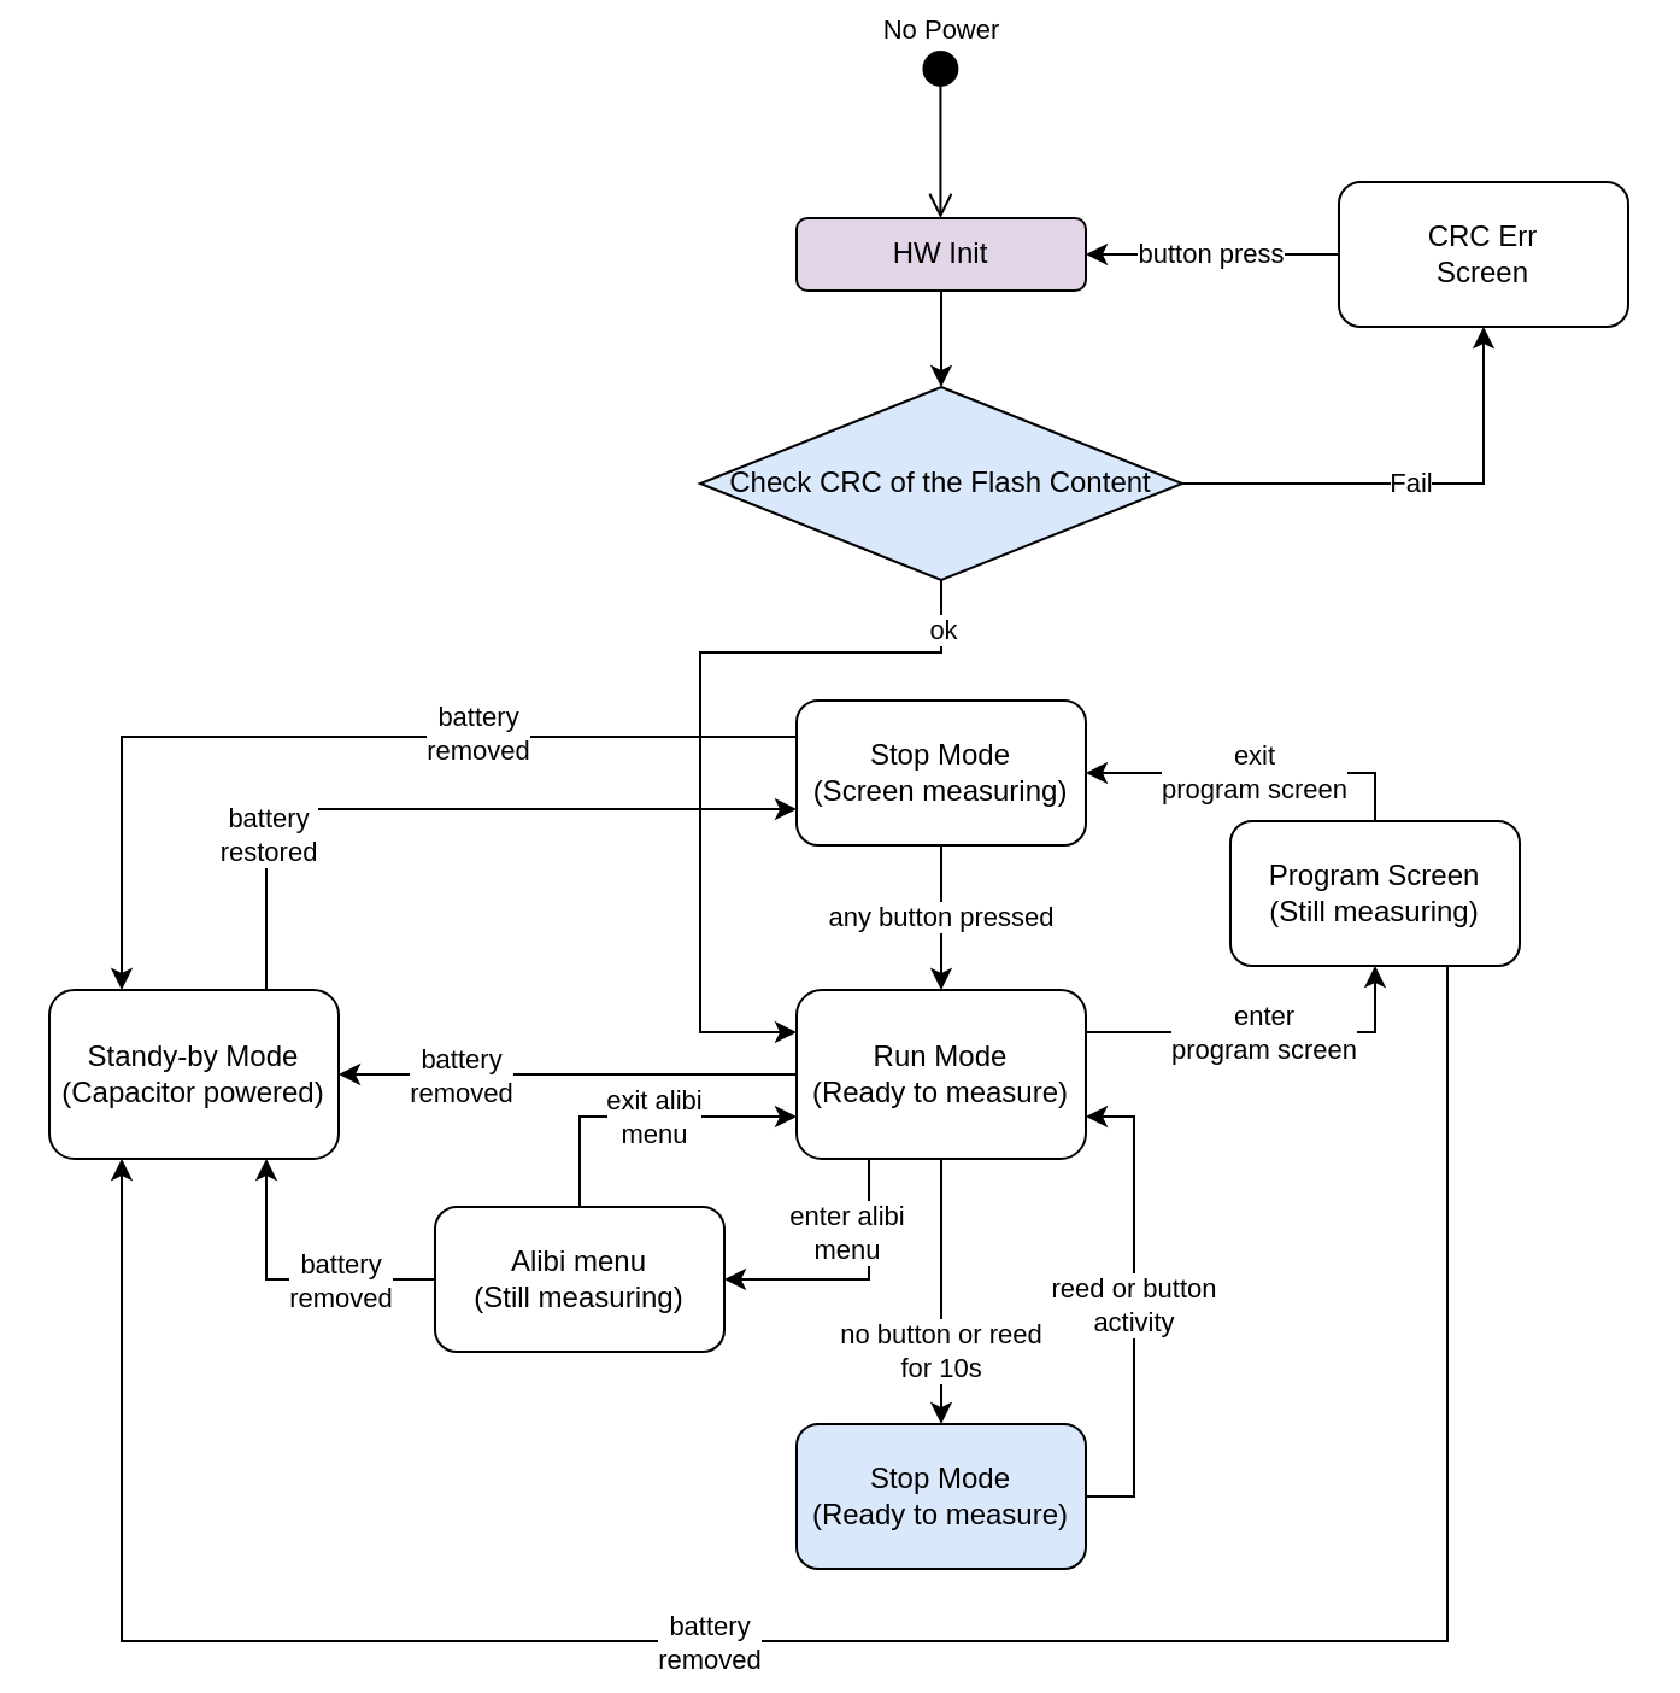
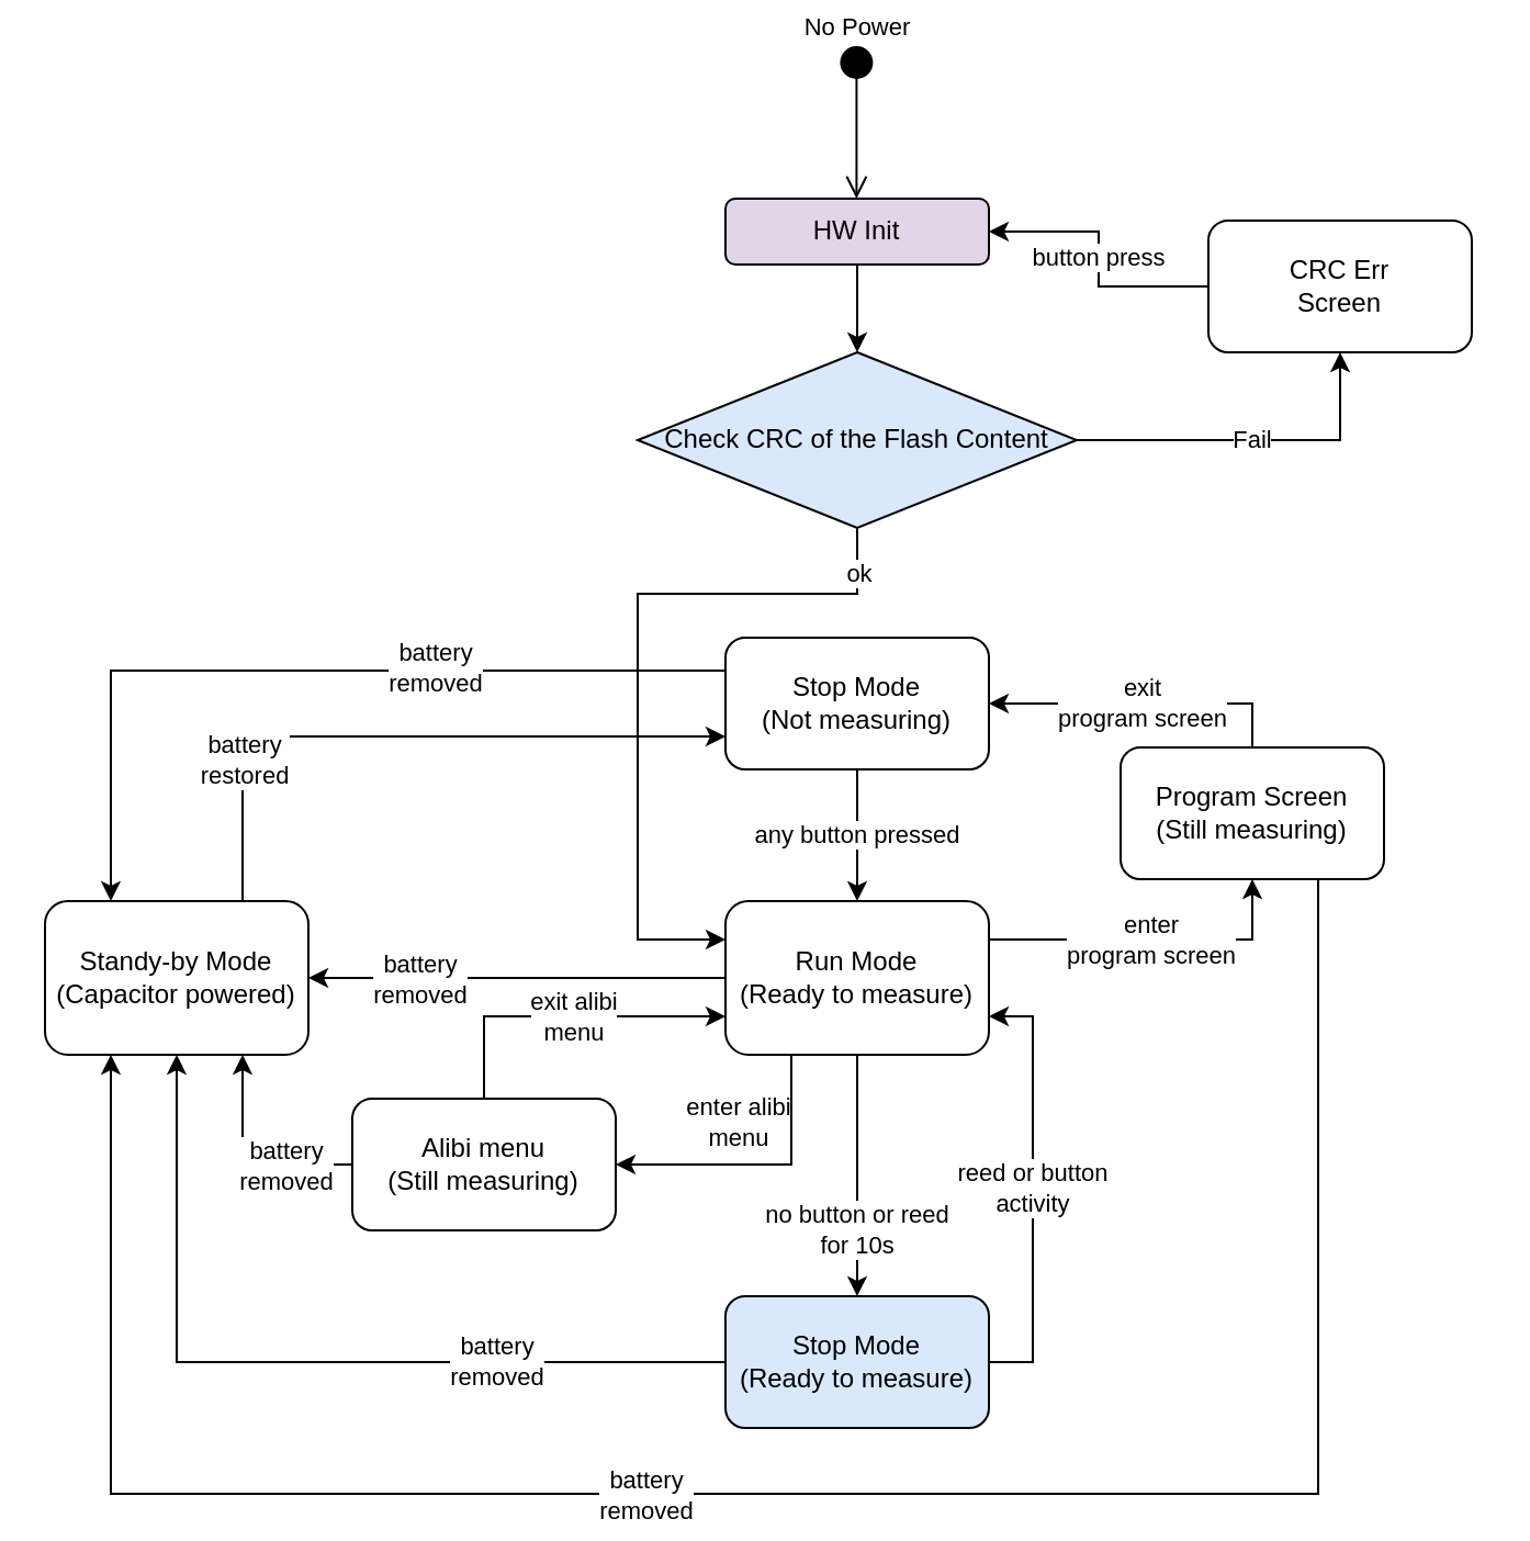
  <mxCell id="0" />
  <mxCell id="1" parent="0" />
  <mxCell id="2" style="edgeStyle=orthogonalEdgeStyle;rounded=0;orthogonalLoop=1;jettySize=auto;html=1;entryX=0.5;entryY=0;entryDx=0;entryDy=0;" parent="1" source="3" target="7" edge="1"><mxGeometry relative="1" as="geometry" /></mxCell>
  <mxCell id="3" value="HW Init" style="rounded=1;whiteSpace=wrap;html=1;fillColor=#e1d5e7;" parent="1" vertex="1"><mxGeometry x="330" y="90" width="120" height="30" as="geometry" /></mxCell>
  <mxCell id="4" value="Fail" style="edgeStyle=orthogonalEdgeStyle;rounded=0;orthogonalLoop=1;jettySize=auto;html=1;exitX=1;exitY=0.5;exitDx=0;exitDy=0;entryX=0.5;entryY=1;entryDx=0;entryDy=0;" parent="1" source="7" target="11" edge="1"><mxGeometry relative="1" as="geometry" /></mxCell>
  <mxCell id="5" style="edgeStyle=orthogonalEdgeStyle;rounded=0;orthogonalLoop=1;jettySize=auto;html=1;exitX=0.5;exitY=1;exitDx=0;exitDy=0;entryX=0;entryY=0.25;entryDx=0;entryDy=0;" edge="1" parent="1" source="7" target="22"><mxGeometry relative="1" as="geometry"><Array as="points"><mxPoint x="390" y="270" /><mxPoint x="290" y="270" /><mxPoint x="290" y="428" /></Array></mxGeometry></mxCell>
  <mxCell id="6" value="ok" style="edgeLabel;html=1;align=center;verticalAlign=middle;resizable=0;points=[];" vertex="1" connectable="0" parent="5"><mxGeometry x="-0.533" relative="1" as="geometry"><mxPoint x="46" y="-10" as="offset" /></mxGeometry></mxCell>
  <mxCell id="7" value="Check CRC of the Flash Content" style="rhombus;whiteSpace=wrap;html=1;fillColor=#dae8fc;" parent="1" vertex="1"><mxGeometry x="290" y="160" width="200" height="80" as="geometry" /></mxCell>
  <mxCell id="8" value="" style="html=1;verticalAlign=bottom;startArrow=circle;startFill=1;endArrow=open;startSize=6;endSize=8;rounded=0;" parent="1" edge="1"><mxGeometry width="80" relative="1" as="geometry"><mxPoint x="389.71" y="20" as="sourcePoint" /><mxPoint x="389.71" y="90" as="targetPoint" /></mxGeometry></mxCell>
  <mxCell id="9" value="No Power" style="edgeLabel;html=1;align=center;verticalAlign=middle;resizable=0;points=[];" parent="8" vertex="1" connectable="0"><mxGeometry x="-0.841" y="-2" relative="1" as="geometry"><mxPoint x="2" y="-15" as="offset" /></mxGeometry></mxCell>
  <mxCell id="10" value="button press&lt;br&gt;" style="edgeStyle=orthogonalEdgeStyle;rounded=0;orthogonalLoop=1;jettySize=auto;html=1;entryX=1;entryY=0.5;entryDx=0;entryDy=0;" parent="1" source="11" target="3" edge="1"><mxGeometry relative="1" as="geometry" /></mxCell>
- <mxCell id="11" value="CRC Err&lt;br&gt;Screen" style="rounded=1;whiteSpace=wrap;html=1;" parent="1" vertex="1"><mxGeometry x="555" y="75" width="120" height="60" as="geometry" /></mxCell>
+ <mxCell id="11" value="CRC Err&lt;br&gt;Screen" style="rounded=1;whiteSpace=wrap;html=1;" parent="1" vertex="1"><mxGeometry x="550" y="100" width="120" height="60" as="geometry" /></mxCell>
  <mxCell id="12" value="any button pressed" style="edgeStyle=orthogonalEdgeStyle;rounded=0;orthogonalLoop=1;jettySize=auto;html=1;exitX=0.5;exitY=1;exitDx=0;exitDy=0;entryX=0.5;entryY=0;entryDx=0;entryDy=0;" parent="1" source="15" target="22" edge="1"><mxGeometry relative="1" as="geometry" /></mxCell>
  <mxCell id="13" style="edgeStyle=orthogonalEdgeStyle;rounded=0;orthogonalLoop=1;jettySize=auto;html=1;exitX=0;exitY=0.25;exitDx=0;exitDy=0;entryX=0.25;entryY=0;entryDx=0;entryDy=0;" edge="1" parent="1" source="15" target="37"><mxGeometry relative="1" as="geometry" /></mxCell>
  <mxCell id="14" value="battery&lt;br&gt;removed" style="edgeLabel;html=1;align=center;verticalAlign=middle;resizable=0;points=[];" vertex="1" connectable="0" parent="13"><mxGeometry x="-0.308" y="-2" relative="1" as="geometry"><mxPoint as="offset" /></mxGeometry></mxCell>
- <mxCell id="15" value="Stop Mode&lt;br&gt;(Screen measuring)" style="rounded=1;whiteSpace=wrap;html=1;" parent="1" vertex="1"><mxGeometry x="330" y="290" width="120" height="60" as="geometry" /></mxCell>
+ <mxCell id="15" value="Stop Mode&lt;br&gt;(Not measuring)" style="rounded=1;whiteSpace=wrap;html=1;" parent="1" vertex="1"><mxGeometry x="330" y="290" width="120" height="60" as="geometry" /></mxCell>
  <mxCell id="16" value="no button or reed&lt;br&gt;for 10s" style="edgeStyle=orthogonalEdgeStyle;rounded=0;orthogonalLoop=1;jettySize=auto;html=1;exitX=0.5;exitY=1;exitDx=0;exitDy=0;entryX=0.5;entryY=0;entryDx=0;entryDy=0;" parent="1" source="22" target="25" edge="1"><mxGeometry x="0.455" relative="1" as="geometry"><mxPoint as="offset" /></mxGeometry></mxCell>
  <mxCell id="17" value="enter&lt;br&gt;program screen" style="edgeStyle=orthogonalEdgeStyle;rounded=0;orthogonalLoop=1;jettySize=auto;html=1;exitX=1;exitY=0.25;exitDx=0;exitDy=0;entryX=0.5;entryY=1;entryDx=0;entryDy=0;" parent="1" source="22" target="29" edge="1"><mxGeometry relative="1" as="geometry" /></mxCell>
  <mxCell id="18" style="edgeStyle=orthogonalEdgeStyle;rounded=0;orthogonalLoop=1;jettySize=auto;html=1;" edge="1" parent="1" source="22" target="37"><mxGeometry relative="1" as="geometry" /></mxCell>
  <mxCell id="19" value="battery&lt;br&gt;removed" style="edgeLabel;html=1;align=center;verticalAlign=middle;resizable=0;points=[];" vertex="1" connectable="0" parent="18"><mxGeometry x="0.351" y="-2" relative="1" as="geometry"><mxPoint x="-12" y="2" as="offset" /></mxGeometry></mxCell>
  <mxCell id="20" style="edgeStyle=orthogonalEdgeStyle;rounded=0;orthogonalLoop=1;jettySize=auto;html=1;exitX=0.25;exitY=1;exitDx=0;exitDy=0;entryX=1;entryY=0.5;entryDx=0;entryDy=0;" edge="1" parent="1" source="22" target="34"><mxGeometry relative="1" as="geometry" /></mxCell>
  <mxCell id="21" value="enter alibi&lt;br&gt;menu" style="edgeLabel;html=1;align=center;verticalAlign=middle;resizable=0;points=[];" vertex="1" connectable="0" parent="20"><mxGeometry x="0.576" y="-1" relative="1" as="geometry"><mxPoint x="27" y="-19" as="offset" /></mxGeometry></mxCell>
  <mxCell id="22" value="Run Mode&lt;br&gt;(Ready to measure)" style="rounded=1;whiteSpace=wrap;html=1;" parent="1" vertex="1"><mxGeometry x="330" y="410" width="120" height="70" as="geometry" /></mxCell>
  <mxCell id="23" value="reed or button&lt;br&gt;activity" style="edgeStyle=orthogonalEdgeStyle;rounded=0;orthogonalLoop=1;jettySize=auto;html=1;exitX=1;exitY=0.5;exitDx=0;exitDy=0;entryX=1;entryY=0.75;entryDx=0;entryDy=0;" parent="1" source="25" target="22" edge="1"><mxGeometry relative="1" as="geometry" /></mxCell>
+ <mxCell id="24" value="battery&lt;br&gt;removed" style="edgeStyle=orthogonalEdgeStyle;rounded=0;orthogonalLoop=1;jettySize=auto;html=1;exitX=0;exitY=0.5;exitDx=0;exitDy=0;entryX=0.5;entryY=1;entryDx=0;entryDy=0;" edge="1" parent="1" source="25" target="37"><mxGeometry x="-0.467" relative="1" as="geometry"><Array as="points"><mxPoint x="80" y="620" /></Array><mxPoint as="offset" /></mxGeometry></mxCell>
  <mxCell id="25" value="Stop Mode&lt;br&gt;(Ready to measure)" style="rounded=1;whiteSpace=wrap;html=1;fillColor=#dae8fc;" parent="1" vertex="1"><mxGeometry x="330" y="590" width="120" height="60" as="geometry" /></mxCell>
  <mxCell id="26" value="exit&lt;br&gt;program screen" style="edgeStyle=orthogonalEdgeStyle;rounded=0;orthogonalLoop=1;jettySize=auto;html=1;exitX=0.5;exitY=0;exitDx=0;exitDy=0;entryX=1;entryY=0.5;entryDx=0;entryDy=0;" parent="1" source="29" target="15" edge="1"><mxGeometry relative="1" as="geometry" /></mxCell>
  <mxCell id="27" style="edgeStyle=orthogonalEdgeStyle;rounded=0;orthogonalLoop=1;jettySize=auto;html=1;exitX=0.75;exitY=1;exitDx=0;exitDy=0;entryX=0.25;entryY=1;entryDx=0;entryDy=0;" edge="1" parent="1" source="29" target="37"><mxGeometry relative="1" as="geometry"><Array as="points"><mxPoint x="600" y="680" /><mxPoint x="50" y="680" /></Array></mxGeometry></mxCell>
  <mxCell id="28" value="battery&lt;br&gt;removed" style="edgeLabel;html=1;align=center;verticalAlign=middle;resizable=0;points=[];" vertex="1" connectable="0" parent="27"><mxGeometry x="0.14" relative="1" as="geometry"><mxPoint as="offset" /></mxGeometry></mxCell>
  <mxCell id="29" value="Program Screen&lt;br&gt;(Still measuring)" style="rounded=1;whiteSpace=wrap;html=1;" parent="1" vertex="1"><mxGeometry x="510" y="340" width="120" height="60" as="geometry" /></mxCell>
  <mxCell id="30" style="edgeStyle=orthogonalEdgeStyle;rounded=0;orthogonalLoop=1;jettySize=auto;html=1;exitX=0;exitY=0.5;exitDx=0;exitDy=0;entryX=0.75;entryY=1;entryDx=0;entryDy=0;" edge="1" parent="1" source="34" target="37"><mxGeometry relative="1" as="geometry" /></mxCell>
  <mxCell id="31" value="battery&lt;br&gt;removed" style="edgeLabel;html=1;align=center;verticalAlign=middle;resizable=0;points=[];" vertex="1" connectable="0" parent="30"><mxGeometry x="-0.043" y="-3" relative="1" as="geometry"><mxPoint x="17" y="3" as="offset" /></mxGeometry></mxCell>
  <mxCell id="32" style="edgeStyle=orthogonalEdgeStyle;rounded=0;orthogonalLoop=1;jettySize=auto;html=1;exitX=0.5;exitY=0;exitDx=0;exitDy=0;entryX=0;entryY=0.75;entryDx=0;entryDy=0;" edge="1" parent="1" source="34" target="22"><mxGeometry relative="1" as="geometry" /></mxCell>
  <mxCell id="33" value="exit alibi&lt;br&gt;menu" style="edgeLabel;html=1;align=center;verticalAlign=middle;resizable=0;points=[];" vertex="1" connectable="0" parent="32"><mxGeometry x="0.059" relative="1" as="geometry"><mxPoint as="offset" /></mxGeometry></mxCell>
- <mxCell id="34" value="Alibi menu&lt;br&gt;(Still measuring)" style="rounded=1;whiteSpace=wrap;html=1;" parent="1" vertex="1"><mxGeometry x="180" y="500" width="120" height="60" as="geometry" /></mxCell>
+ <mxCell id="34" value="Alibi menu&lt;br&gt;(Still measuring)" style="rounded=1;whiteSpace=wrap;html=1;" parent="1" vertex="1"><mxGeometry x="160" y="500" width="120" height="60" as="geometry" /></mxCell>
  <mxCell id="35" style="edgeStyle=orthogonalEdgeStyle;rounded=0;orthogonalLoop=1;jettySize=auto;html=1;exitX=0.75;exitY=0;exitDx=0;exitDy=0;entryX=0;entryY=0.75;entryDx=0;entryDy=0;" edge="1" parent="1" source="37" target="15"><mxGeometry relative="1" as="geometry" /></mxCell>
  <mxCell id="36" value="battery&lt;br&gt;restored" style="edgeLabel;html=1;align=center;verticalAlign=middle;resizable=0;points=[];" vertex="1" connectable="0" parent="35"><mxGeometry x="-0.557" relative="1" as="geometry"><mxPoint as="offset" /></mxGeometry></mxCell>
  <mxCell id="37" value="Standy-by Mode&lt;br&gt;(Capacitor powered)" style="rounded=1;whiteSpace=wrap;html=1;" vertex="1" parent="1"><mxGeometry y="410" width="120" height="70" as="geometry" x="20" /></mxCell>
